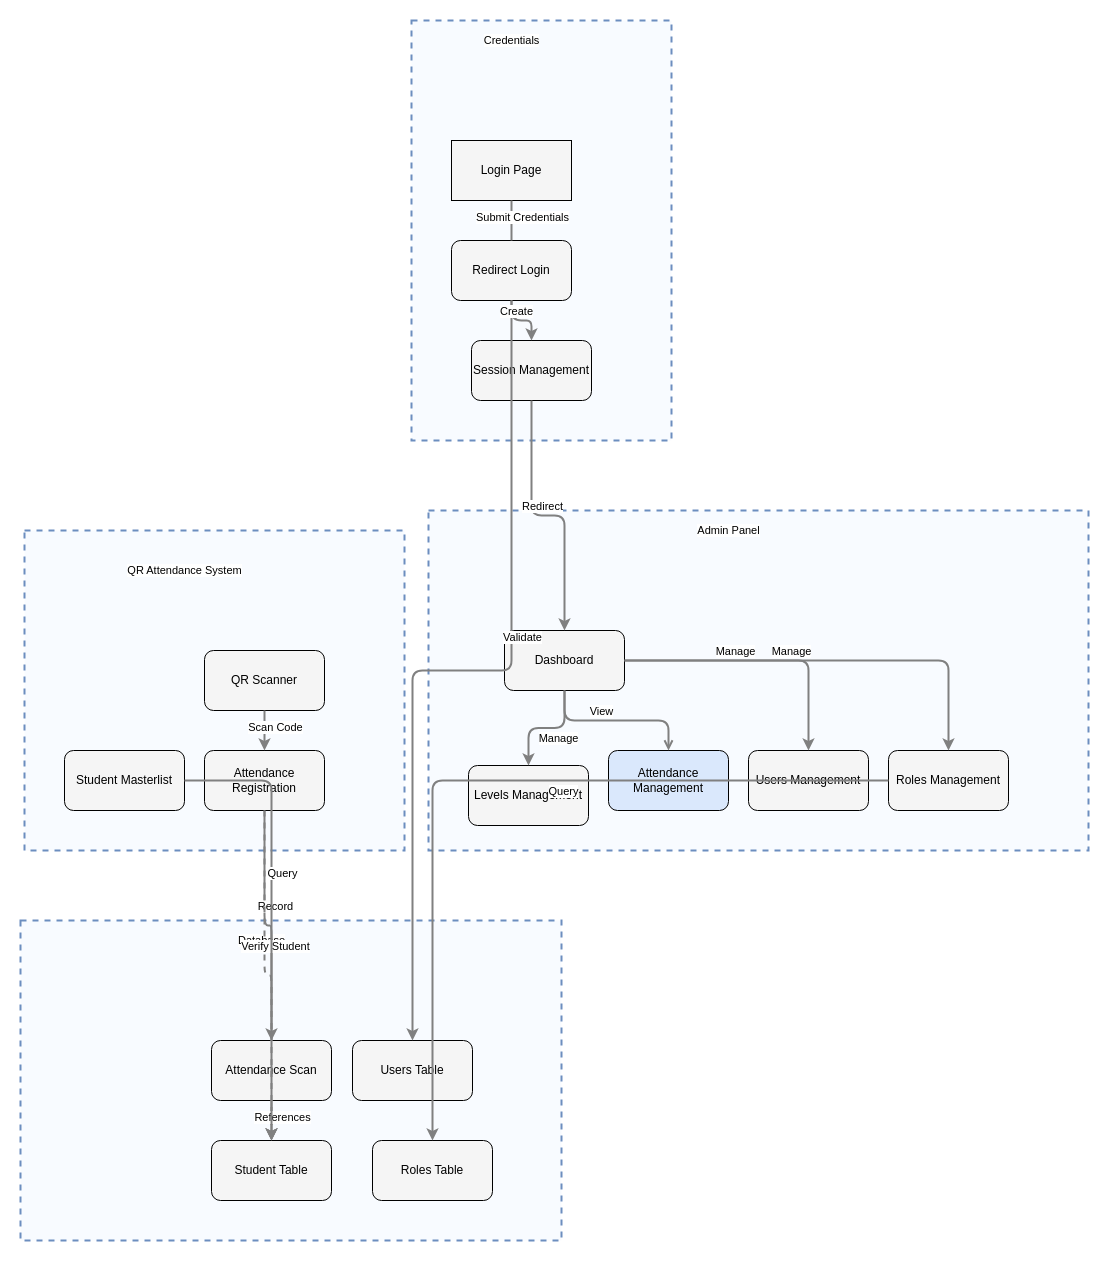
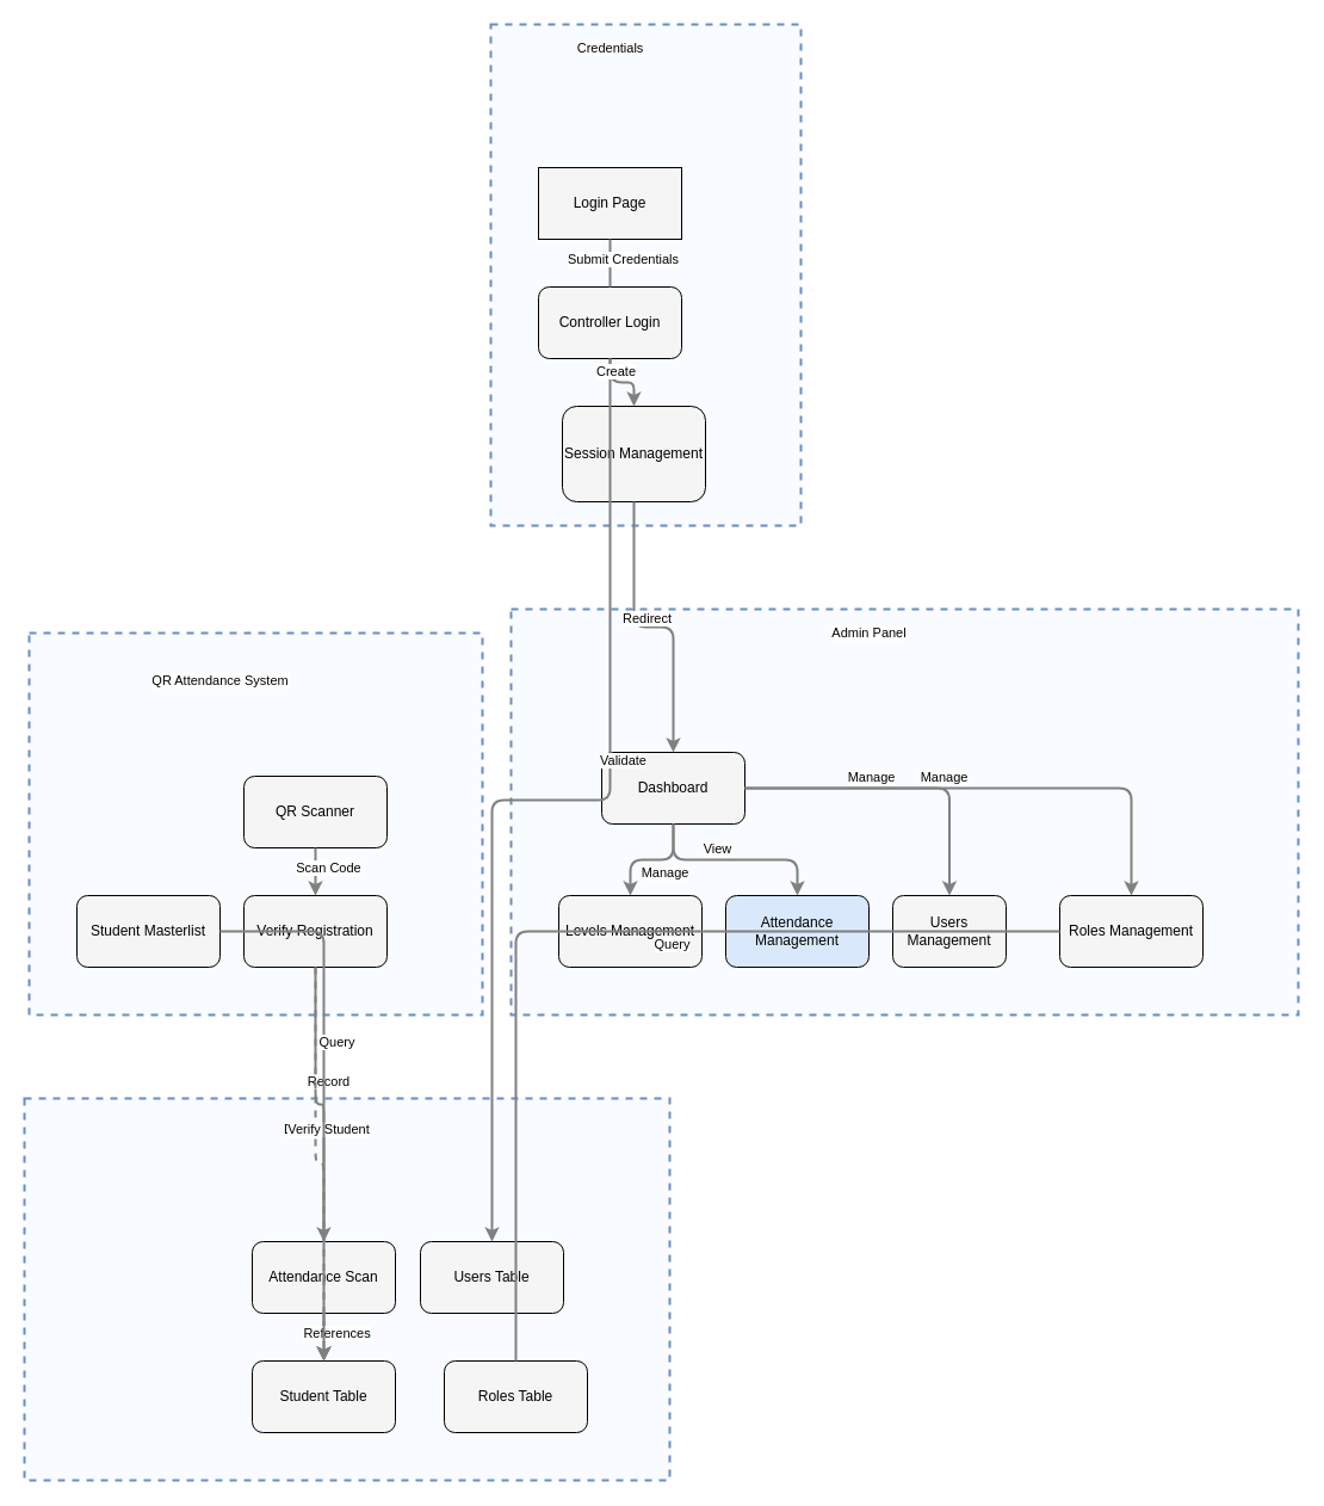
  <mxCell id="0" />
  <mxCell id="1" parent="0" />
  <mxCell id="2" value="" style="html=1;whiteSpace=wrap;container=1;fillColor=#dae8fc;strokeColor=#6c8ebf;dashed=1;fillOpacity=20;strokeWidth=2;containerType=none;recursiveResize=0;movable=1;resizable=1;autosize=0;dropTarget=0" vertex="1" parent="1"><mxGeometry x="411" y="20" width="260" height="420" as="geometry" /></mxCell>
  <mxCell id="3" value="Credentials" style="edgeLabel;html=1;align=center;verticalAlign=middle;resizable=0;labelBackgroundColor=white;spacing=5" vertex="1" parent="1"><mxGeometry x="419" y="28" width="184" height="24" as="geometry" /></mxCell>
  <mxCell id="4" value="" style="html=1;whiteSpace=wrap;container=1;fillColor=#dae8fc;strokeColor=#6c8ebf;dashed=1;fillOpacity=20;strokeWidth=2;containerType=none;recursiveResize=0;movable=1;resizable=1;autosize=0;dropTarget=0" vertex="1" parent="1"><mxGeometry x="20" y="920" width="541" height="320" as="geometry" /></mxCell>
- <mxCell id="5" value="Database" style="edgeLabel;html=1;align=center;verticalAlign=middle;resizable=0;labelBackgroundColor=white;spacing=5" vertex="1" parent="1"><mxGeometry x="28" y="928" width="465" height="24" as="geometry" /></mxCell>
+ <mxCell id="5" value="Database" style="edgeLabel;html=1;align=center;verticalAlign=middle;resizable=0;labelBackgroundColor=white;spacing=5" vertex="1" parent="1"><mxGeometry x="28" y="928" width="465" height="35" as="geometry" /></mxCell>
  <mxCell id="6" value="" style="html=1;whiteSpace=wrap;container=1;fillColor=#dae8fc;strokeColor=#6c8ebf;dashed=1;fillOpacity=20;strokeWidth=2;containerType=none;recursiveResize=0;movable=1;resizable=1;autosize=0;dropTarget=0" vertex="1" parent="1"><mxGeometry x="428" y="510" width="660" height="340" as="geometry" /></mxCell>
  <mxCell id="7" value="Admin Panel" style="edgeLabel;html=1;align=center;verticalAlign=middle;resizable=0;labelBackgroundColor=white;spacing=5" vertex="1" parent="1"><mxGeometry x="436" y="518" width="584" height="24" as="geometry" /></mxCell>
  <mxCell id="8" value="" style="html=1;whiteSpace=wrap;container=1;fillColor=#dae8fc;strokeColor=#6c8ebf;dashed=1;fillOpacity=20;strokeWidth=2;containerType=none;recursiveResize=0;movable=1;resizable=1;autosize=0;dropTarget=0" vertex="1" parent="1"><mxGeometry x="24" y="530" width="380" height="320" as="geometry" /></mxCell>
  <mxCell id="9" value="QR Attendance System" style="edgeLabel;html=1;align=center;verticalAlign=middle;resizable=0;labelBackgroundColor=white;spacing=5" vertex="1" parent="1"><mxGeometry x="32" y="558" width="304" height="24" as="geometry" /></mxCell>
  <mxCell id="10" value="Attendance Management" style="rounded=1;whiteSpace=wrap;html=1;fillColor=#dae8fc;" vertex="1" parent="6"><mxGeometry x="180" y="240" width="120" height="60" as="geometry" /></mxCell>
- <mxCell id="11" value="Attendance Registration" style="rounded=1;whiteSpace=wrap;html=1;fillColor=#f5f5f5" vertex="1" parent="8"><mxGeometry x="180" y="220" width="120" height="60" as="geometry" /></mxCell>
- <mxCell id="12" value="Redirect Login" style="rounded=1;whiteSpace=wrap;html=1;fillColor=#f5f5f5" vertex="1" parent="2"><mxGeometry x="40" y="220" width="120" height="60" as="geometry" /></mxCell>
+ <mxCell id="11" value="Verify Registration" style="rounded=1;whiteSpace=wrap;html=1;fillColor=#f5f5f5" vertex="1" parent="8"><mxGeometry x="180" y="220" width="120" height="60" as="geometry" /></mxCell>
+ <mxCell id="12" value="Controller Login" style="rounded=1;whiteSpace=wrap;html=1;fillColor=#f5f5f5" vertex="1" parent="2"><mxGeometry x="40" y="220" width="120" height="60" as="geometry" /></mxCell>
  <mxCell id="13" value="Dashboard" style="rounded=1;whiteSpace=wrap;html=1;fillColor=#f5f5f5" vertex="1" parent="6"><mxGeometry x="76" y="120" width="120" height="60" as="geometry" /></mxCell>
  <mxCell id="14" value="Attendance Scan" style="rounded=1;whiteSpace=wrap;html=1;fillColor=#f5f5f5" vertex="1" parent="4"><mxGeometry x="191" y="120" width="120" height="60" as="geometry" /></mxCell>
  <mxCell id="15" value="Roles Table" style="rounded=1;whiteSpace=wrap;html=1;fillColor=#f5f5f5" vertex="1" parent="4"><mxGeometry x="352" y="220" width="120" height="60" as="geometry" /></mxCell>
  <mxCell id="16" value="Student Table" style="rounded=1;whiteSpace=wrap;html=1;fillColor=#f5f5f5" vertex="1" parent="4"><mxGeometry x="191" y="220" width="120" height="60" as="geometry" /></mxCell>
  <mxCell id="17" value="Users Table" style="rounded=1;whiteSpace=wrap;html=1;fillColor=#f5f5f5" vertex="1" parent="4"><mxGeometry x="332" y="120" width="120" height="60" as="geometry" /></mxCell>
- <mxCell id="18" value="Levels Management" style="rounded=1;whiteSpace=wrap;html=1;fillColor=#f5f5f5" vertex="1" parent="6"><mxGeometry x="40" y="255" width="120" height="60" as="geometry" /></mxCell>
+ <mxCell id="18" value="Levels Management" style="rounded=1;whiteSpace=wrap;html=1;fillColor=#f5f5f5" vertex="1" parent="6"><mxGeometry x="40" y="240" width="120" height="60" as="geometry" /></mxCell>
  <mxCell id="19" value="Login Page" style="whiteSpace=wrap;html=1;fillColor=#f5f5f5;rounded=0;" vertex="1" parent="2"><mxGeometry x="40" y="120" width="120" height="60" as="geometry" /></mxCell>
  <mxCell id="20" value="Student Masterlist" style="rounded=1;whiteSpace=wrap;html=1;fillColor=#f5f5f5" vertex="1" parent="8"><mxGeometry x="40" y="220" width="120" height="60" as="geometry" /></mxCell>
  <mxCell id="21" value="QR Scanner" style="rounded=1;whiteSpace=wrap;html=1;fillColor=#f5f5f5" vertex="1" parent="8"><mxGeometry x="180" y="120" width="120" height="60" as="geometry" /></mxCell>
  <mxCell id="22" value="Roles Management" style="rounded=1;whiteSpace=wrap;html=1;fillColor=#f5f5f5" vertex="1" parent="6"><mxGeometry x="460" y="240" width="120" height="60" as="geometry" /></mxCell>
- <mxCell id="23" value="Session Management" style="rounded=1;whiteSpace=wrap;html=1;fillColor=#f5f5f5" vertex="1" parent="2"><mxGeometry x="60" y="320" width="120" height="60" as="geometry" /></mxCell>
- <mxCell id="24" value="Users Management" style="rounded=1;whiteSpace=wrap;html=1;fillColor=#f5f5f5" vertex="1" parent="6"><mxGeometry x="320" y="240" width="120" height="60" as="geometry" /></mxCell>
+ <mxCell id="23" value="Session Management" style="rounded=1;whiteSpace=wrap;html=1;fillColor=#f5f5f5" vertex="1" parent="2"><mxGeometry x="60" y="320" width="120" height="80" as="geometry" /></mxCell>
+ <mxCell id="24" value="Users Management" style="rounded=1;whiteSpace=wrap;html=1;fillColor=#f5f5f5" vertex="1" parent="6"><mxGeometry x="320" y="240" width="95" height="60" as="geometry" /></mxCell>
  <mxCell id="25" style="edgeStyle=orthogonalEdgeStyle;rounded=1;orthogonalLoop=1;jettySize=auto;html=1;strokeColor=#808080;strokeWidth=2;jumpStyle=arc;jumpSize=10;spacing=15;labelBackgroundColor=white;labelBorderColor=none" edge="1" parent="1" source="11" target="14"><mxGeometry relative="1" as="geometry" /></mxCell>
  <mxCell id="26" value="Record" style="edgeLabel;html=1;align=center;verticalAlign=middle;resizable=0;points=[];" vertex="1" connectable="0" parent="25"><mxGeometry x="-0.2" y="10" relative="1" as="geometry"><mxPoint as="offset" /></mxGeometry></mxCell>
  <mxCell id="27" style="edgeStyle=orthogonalEdgeStyle;rounded=1;orthogonalLoop=1;jettySize=auto;html=1;strokeColor=#808080;strokeWidth=2;jumpStyle=arc;jumpSize=10;spacing=15;labelBackgroundColor=white;labelBorderColor=none;dashed=1;" edge="1" parent="1" source="11" target="16"><mxGeometry relative="1" as="geometry" /></mxCell>
  <mxCell id="28" value="Verify Student" style="edgeLabel;html=1;align=center;verticalAlign=middle;resizable=0;points=[];" vertex="1" connectable="0" parent="27"><mxGeometry x="-0.2" y="10" relative="1" as="geometry"><mxPoint as="offset" /></mxGeometry></mxCell>
  <mxCell id="29" style="edgeStyle=orthogonalEdgeStyle;rounded=1;orthogonalLoop=1;jettySize=auto;html=1;strokeColor=#808080;strokeWidth=2;jumpStyle=arc;jumpSize=10;spacing=15;labelBackgroundColor=white;labelBorderColor=none" edge="1" parent="1" source="12" target="17"><mxGeometry relative="1" as="geometry" /></mxCell>
  <mxCell id="30" value="Validate" style="edgeLabel;html=1;align=center;verticalAlign=middle;resizable=0;points=[];" vertex="1" connectable="0" parent="29"><mxGeometry x="-0.2" y="10" relative="1" as="geometry"><mxPoint as="offset" /></mxGeometry></mxCell>
  <mxCell id="31" style="edgeStyle=orthogonalEdgeStyle;rounded=1;orthogonalLoop=1;jettySize=auto;html=1;strokeColor=#808080;strokeWidth=2;jumpStyle=arc;jumpSize=10;spacing=15;labelBackgroundColor=white;labelBorderColor=none" edge="1" parent="1" source="12" target="23"><mxGeometry relative="1" as="geometry" /></mxCell>
  <mxCell id="32" value="Create" style="edgeLabel;html=1;align=center;verticalAlign=middle;resizable=0;points=[];" vertex="1" connectable="0" parent="31"><mxGeometry x="-0.2" y="10" relative="1" as="geometry"><mxPoint as="offset" /></mxGeometry></mxCell>
- <mxCell id="33" style="edgeStyle=orthogonalEdgeStyle;rounded=1;orthogonalLoop=1;jettySize=auto;html=1;strokeColor=#808080;strokeWidth=2;jumpStyle=arc;jumpSize=10;spacing=15;labelBackgroundColor=white;labelBorderColor=none;endArrow=open;" edge="1" parent="1" source="13" target="10"><mxGeometry relative="1" as="geometry" /></mxCell>
+ <mxCell id="33" style="edgeStyle=orthogonalEdgeStyle;rounded=1;orthogonalLoop=1;jettySize=auto;html=1;strokeColor=#808080;strokeWidth=2;jumpStyle=arc;jumpSize=10;spacing=15;labelBackgroundColor=white;labelBorderColor=none" edge="1" parent="1" source="13" target="10"><mxGeometry relative="1" as="geometry" /></mxCell>
  <mxCell id="34" value="View" style="edgeLabel;html=1;align=center;verticalAlign=middle;resizable=0;points=[];" vertex="1" connectable="0" parent="33"><mxGeometry x="-0.2" y="10" relative="1" as="geometry"><mxPoint as="offset" /></mxGeometry></mxCell>
  <mxCell id="35" style="edgeStyle=orthogonalEdgeStyle;rounded=1;orthogonalLoop=1;jettySize=auto;html=1;strokeColor=#808080;strokeWidth=2;jumpStyle=arc;jumpSize=10;spacing=15;labelBackgroundColor=white;labelBorderColor=none" edge="1" parent="1" source="13" target="18"><mxGeometry relative="1" as="geometry" /></mxCell>
  <mxCell id="36" value="Manage" style="edgeLabel;html=1;align=center;verticalAlign=middle;resizable=0;points=[];" vertex="1" connectable="0" parent="35"><mxGeometry x="-0.2" y="10" relative="1" as="geometry"><mxPoint as="offset" /></mxGeometry></mxCell>
  <mxCell id="37" style="edgeStyle=orthogonalEdgeStyle;rounded=1;orthogonalLoop=1;jettySize=auto;html=1;strokeColor=#808080;strokeWidth=2;jumpStyle=arc;jumpSize=10;spacing=15;labelBackgroundColor=white;labelBorderColor=none" edge="1" parent="1" source="13" target="22"><mxGeometry relative="1" as="geometry" /></mxCell>
  <mxCell id="38" value="Manage" style="edgeLabel;html=1;align=center;verticalAlign=middle;resizable=0;points=[];" vertex="1" connectable="0" parent="37"><mxGeometry x="-0.2" y="10" relative="1" as="geometry"><mxPoint as="offset" /></mxGeometry></mxCell>
  <mxCell id="39" style="edgeStyle=orthogonalEdgeStyle;rounded=1;orthogonalLoop=1;jettySize=auto;html=1;strokeColor=#808080;strokeWidth=2;jumpStyle=arc;jumpSize=10;spacing=15;labelBackgroundColor=white;labelBorderColor=none" edge="1" parent="1" source="13" target="24"><mxGeometry relative="1" as="geometry" /></mxCell>
  <mxCell id="40" value="Manage" style="edgeLabel;html=1;align=center;verticalAlign=middle;resizable=0;points=[];" vertex="1" connectable="0" parent="39"><mxGeometry x="-0.2" y="10" relative="1" as="geometry"><mxPoint as="offset" /></mxGeometry></mxCell>
  <mxCell id="41" style="edgeStyle=orthogonalEdgeStyle;rounded=1;orthogonalLoop=1;jettySize=auto;html=1;strokeColor=#808080;strokeWidth=2;jumpStyle=arc;jumpSize=10;spacing=15;labelBackgroundColor=white;labelBorderColor=none" edge="1" parent="1" source="14" target="16"><mxGeometry relative="1" as="geometry" /></mxCell>
  <mxCell id="42" value="References" style="edgeLabel;html=1;align=center;verticalAlign=middle;resizable=0;points=[];" vertex="1" connectable="0" parent="41"><mxGeometry x="-0.2" y="10" relative="1" as="geometry"><mxPoint as="offset" /></mxGeometry></mxCell>
  <mxCell id="43" style="edgeStyle=orthogonalEdgeStyle;rounded=1;orthogonalLoop=1;jettySize=auto;html=1;strokeColor=#808080;strokeWidth=2;jumpStyle=arc;jumpSize=10;spacing=15;labelBackgroundColor=white;labelBorderColor=none;endArrow=none;" edge="1" parent="1" source="19" target="12"><mxGeometry relative="1" as="geometry" /></mxCell>
  <mxCell id="44" value="Submit Credentials" style="edgeLabel;html=1;align=center;verticalAlign=middle;resizable=0;points=[];" vertex="1" connectable="0" parent="43"><mxGeometry x="-0.2" y="10" relative="1" as="geometry"><mxPoint as="offset" /></mxGeometry></mxCell>
  <mxCell id="45" style="edgeStyle=orthogonalEdgeStyle;rounded=1;orthogonalLoop=1;jettySize=auto;html=1;strokeColor=#808080;strokeWidth=2;jumpStyle=arc;jumpSize=10;spacing=15;labelBackgroundColor=white;labelBorderColor=none" edge="1" parent="1" source="20" target="16"><mxGeometry relative="1" as="geometry" /></mxCell>
  <mxCell id="46" value="Query" style="edgeLabel;html=1;align=center;verticalAlign=middle;resizable=0;points=[];" vertex="1" connectable="0" parent="45"><mxGeometry x="-0.2" y="10" relative="1" as="geometry"><mxPoint as="offset" /></mxGeometry></mxCell>
  <mxCell id="47" style="edgeStyle=orthogonalEdgeStyle;rounded=1;orthogonalLoop=1;jettySize=auto;html=1;strokeColor=#808080;strokeWidth=2;jumpStyle=arc;jumpSize=10;spacing=15;labelBackgroundColor=white;labelBorderColor=none" edge="1" parent="1" source="21" target="11"><mxGeometry relative="1" as="geometry" /></mxCell>
  <mxCell id="48" value="Scan Code" style="edgeLabel;html=1;align=center;verticalAlign=middle;resizable=0;points=[];" vertex="1" connectable="0" parent="47"><mxGeometry x="-0.2" y="10" relative="1" as="geometry"><mxPoint as="offset" /></mxGeometry></mxCell>
- <mxCell id="49" style="edgeStyle=orthogonalEdgeStyle;rounded=1;orthogonalLoop=1;jettySize=auto;html=1;strokeColor=#808080;strokeWidth=2;jumpStyle=arc;jumpSize=10;spacing=15;labelBackgroundColor=white;labelBorderColor=none" edge="1" parent="1" source="22" target="15"><mxGeometry relative="1" as="geometry" /></mxCell>
+ <mxCell id="49" style="edgeStyle=orthogonalEdgeStyle;rounded=1;orthogonalLoop=1;jettySize=auto;html=1;strokeColor=#808080;strokeWidth=2;jumpStyle=arc;jumpSize=10;spacing=15;labelBackgroundColor=white;labelBorderColor=none;endArrow=none;" edge="1" parent="1" source="22" target="15"><mxGeometry relative="1" as="geometry" /></mxCell>
  <mxCell id="50" value="Query" style="edgeLabel;html=1;align=center;verticalAlign=middle;resizable=0;points=[];" vertex="1" connectable="0" parent="49"><mxGeometry x="-0.2" y="10" relative="1" as="geometry"><mxPoint as="offset" /></mxGeometry></mxCell>
  <mxCell id="51" style="edgeStyle=orthogonalEdgeStyle;rounded=1;orthogonalLoop=1;jettySize=auto;html=1;strokeColor=#808080;strokeWidth=2;jumpStyle=arc;jumpSize=10;spacing=15;labelBackgroundColor=white;labelBorderColor=none" edge="1" parent="1" source="23" target="13"><mxGeometry relative="1" as="geometry" /></mxCell>
  <mxCell id="52" value="Redirect" style="edgeLabel;html=1;align=center;verticalAlign=middle;resizable=0;points=[];" vertex="1" connectable="0" parent="51"><mxGeometry x="-0.2" y="10" relative="1" as="geometry"><mxPoint as="offset" /></mxGeometry></mxCell>
